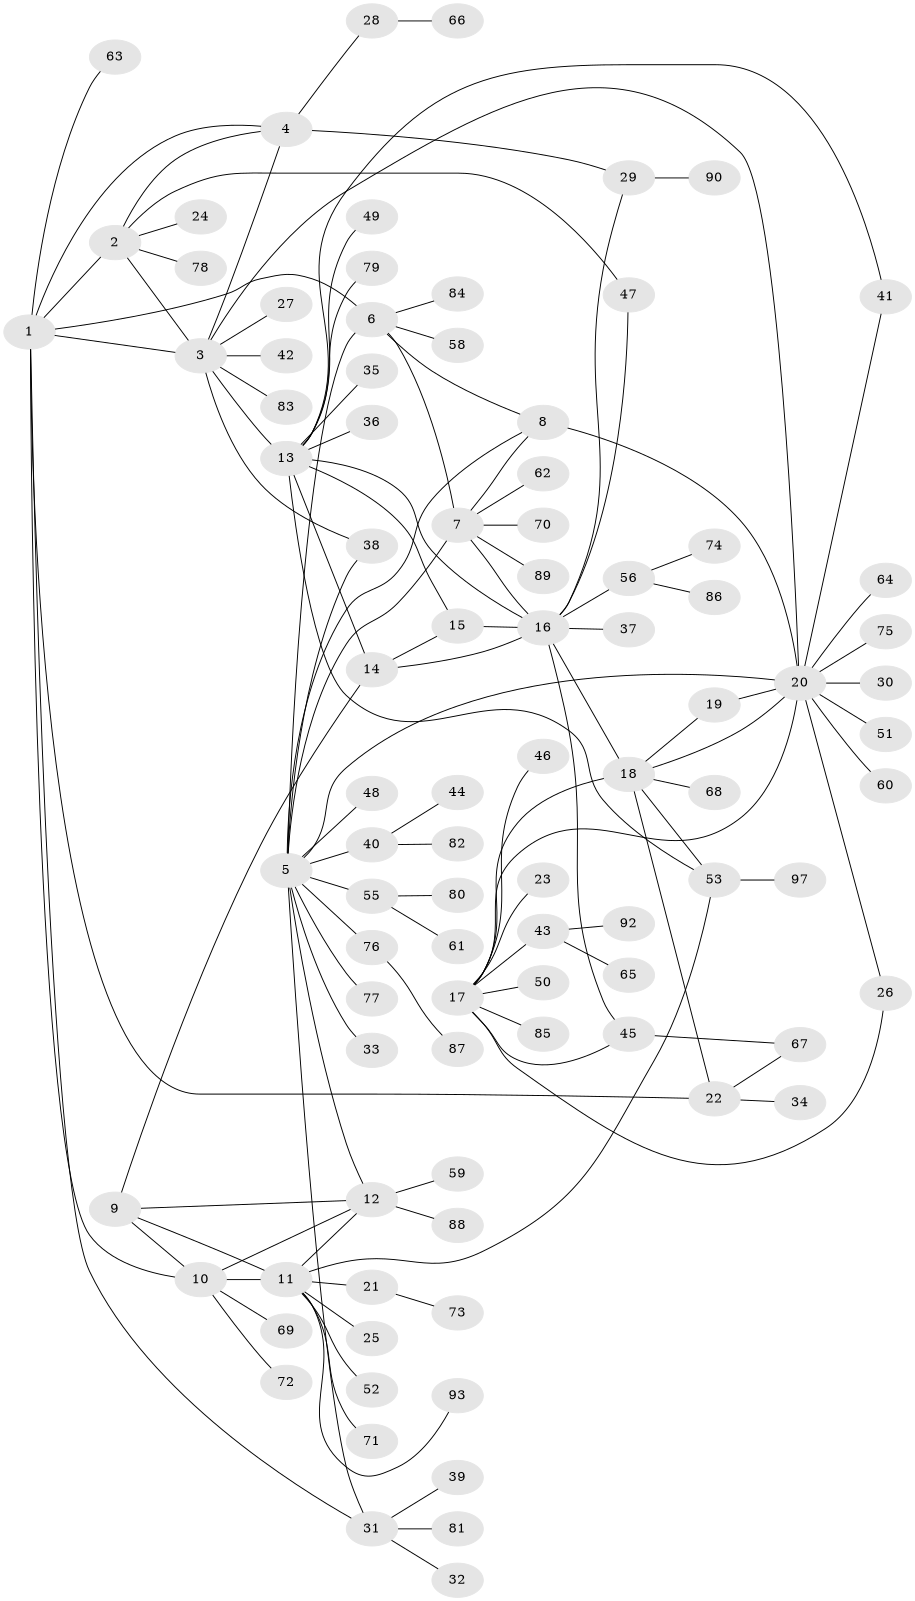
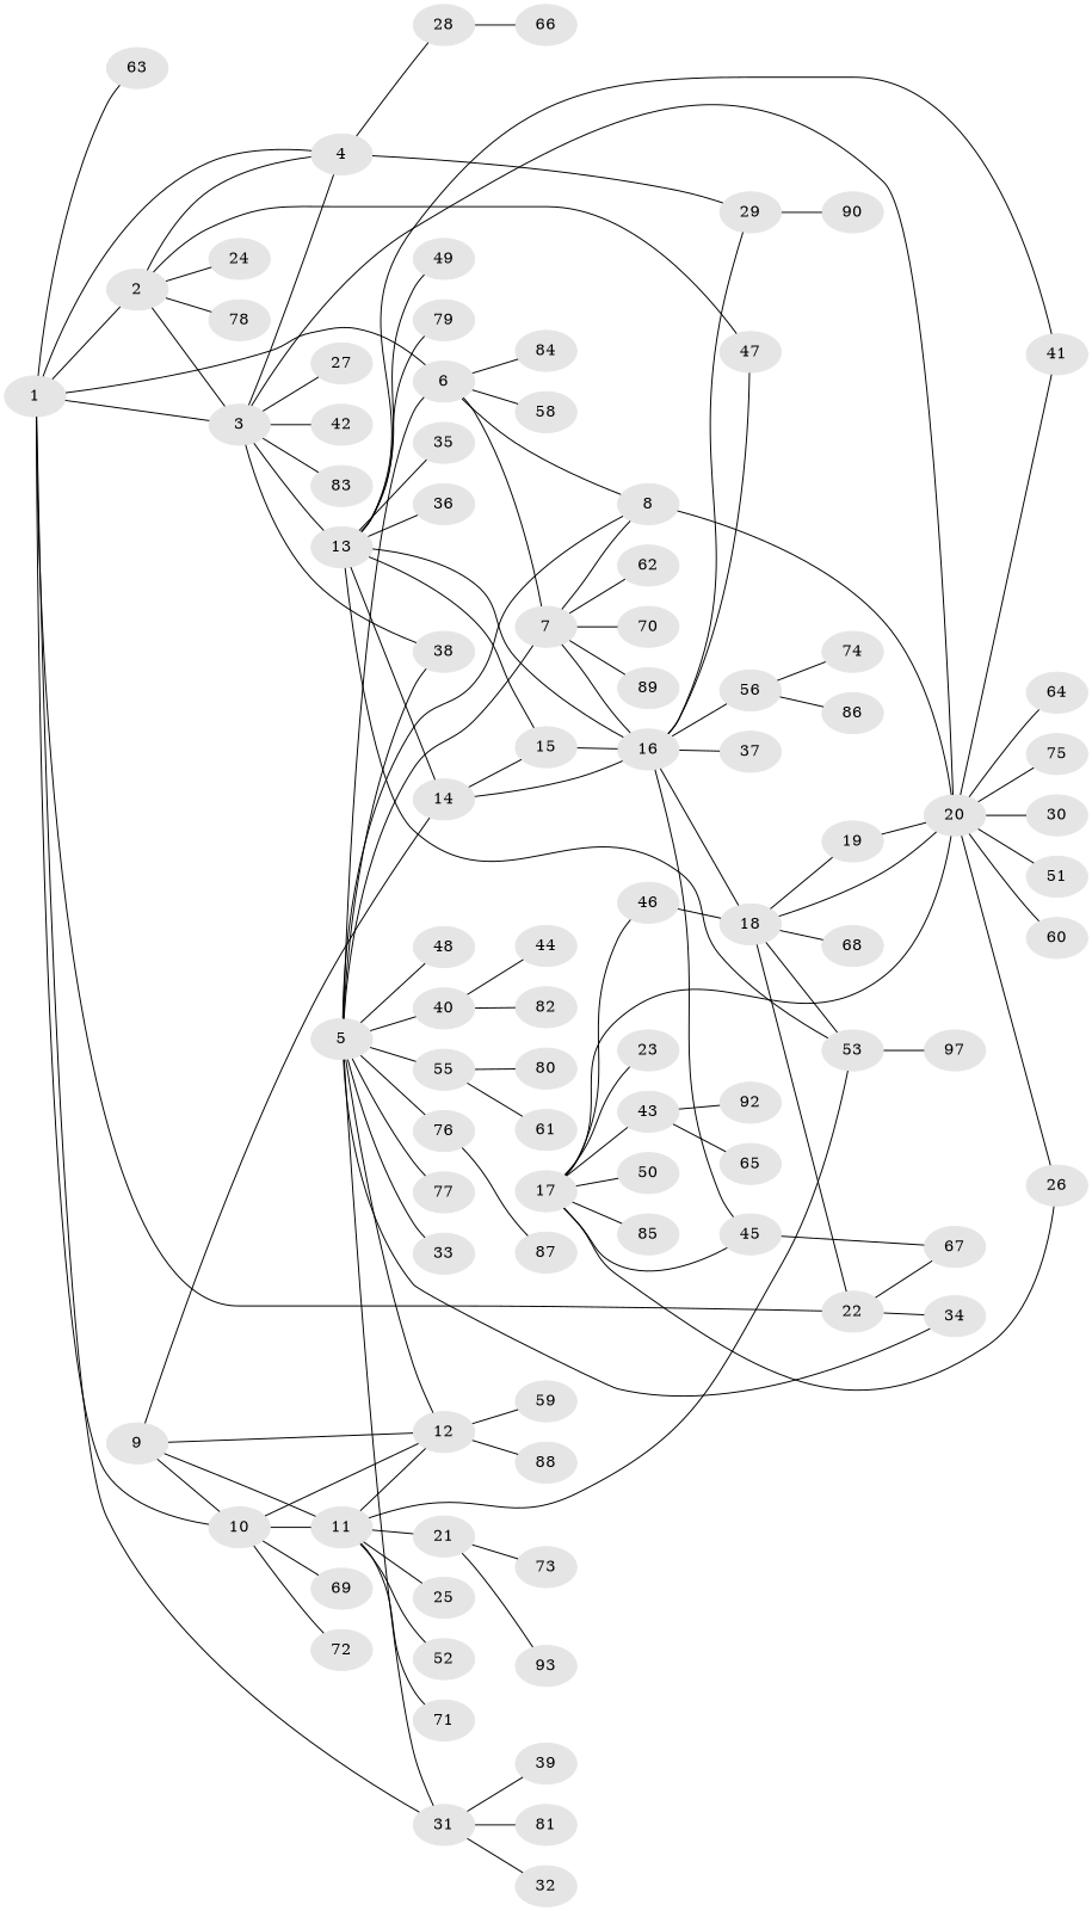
  graph {
    rankdir=LR
    node [color=gray90 style=filled]
    1
    2
    3
    4
    6
    10
    22
    31
    63
    24
    47
    78
    13
    20
    27
    38
    42
    83
    28
    29
    7
    8
    58
    84
    12
    11
    69
    72
    34
    67
    32
    39
    81
    16
    14
    15
    35
    36
    41
    49
    53
    79
    26
    30
    51
    60
    64
    75
    66
    90
    5
    33
    40
    48
    55
    76
    77
    62
    70
    89
    59
    88
    44
    82
    61
    80
    87
    18
    37
    45
    56
    9
    21
    25
    52
    71
    93
    19
    68
    73
    n81 [label=97]
    74
    86
    17
    23
    43
    46
    50
    85
    65
    92
    1 -- 2
    1 -- 3
    1 -- 4
    1 -- 6
    1 -- 10
    1 -- 22
    1 -- 31
    1 -- 63
    2 -- 3
    2 -- 4
    2 -- 24
    2 -- 47
    2 -- 78
    3 -- 4
    3 -- 13
    3 -- 20
    3 -- 27
    3 -- 38
    3 -- 42
    3 -- 83
    4 -- 28
    4 -- 29
    6 -- 7
    6 -- 8
    6 -- 58
    6 -- 84
    10 -- 12
    10 -- 11
    10 -- 69
    10 -- 72
    22 -- 34
    22 -- 67
    31 -- 32
    31 -- 39
    31 -- 81
    13 -- 16
    13 -- 14
    13 -- 15
    13 -- 35
    13 -- 36
    13 -- 41
    13 -- 49
    13 -- 53
    13 -- 79
    20 -- 41
    20 -- 26
    20 -- 30
    20 -- 51
    20 -- 60
    20 -- 64
    20 -- 75
    28 -- 66
    29 -- 90
    7 -- 8
    7 -- 16
    7 -- 62
    7 -- 70
    7 -- 89
    8 -- 20
    12 -- 59
    12 -- 88
    11 -- 12
    11 -- 53
    11 -- 21
    11 -- 25
    11 -- 52
    11 -- 71
-   11 -- 93
+   21 -- 93
    16 -- 47
    16 -- 29
    16 -- 18
    16 -- 37
    16 -- 45
    16 -- 56
    14 -- 16
    14 -- 15
    15 -- 16
    53 -- n81
    5 -- 6
    5 -- 31
    5 -- 38
    5 -- 7
    5 -- 8
    5 -- 12
-   5 -- 20
+   5 -- 34
    5 -- 33
    5 -- 40
    5 -- 48
    5 -- 55
    5 -- 76
    5 -- 77
    40 -- 44
    40 -- 82
    55 -- 61
    55 -- 80
    76 -- 87
    18 -- 22
    18 -- 20
    18 -- 53
    18 -- 19
    18 -- 68
    45 -- 67
    56 -- 74
    56 -- 86
    9 -- 10
    9 -- 12
    9 -- 11
    9 -- 14
    21 -- 73
    19 -- 20
    17 -- 20
    17 -- 26
-   17 -- 18
+   46 -- 18
    17 -- 45
    17 -- 23
    17 -- 43
    17 -- 46
    17 -- 50
    17 -- 85
    43 -- 65
    43 -- 92
  }
